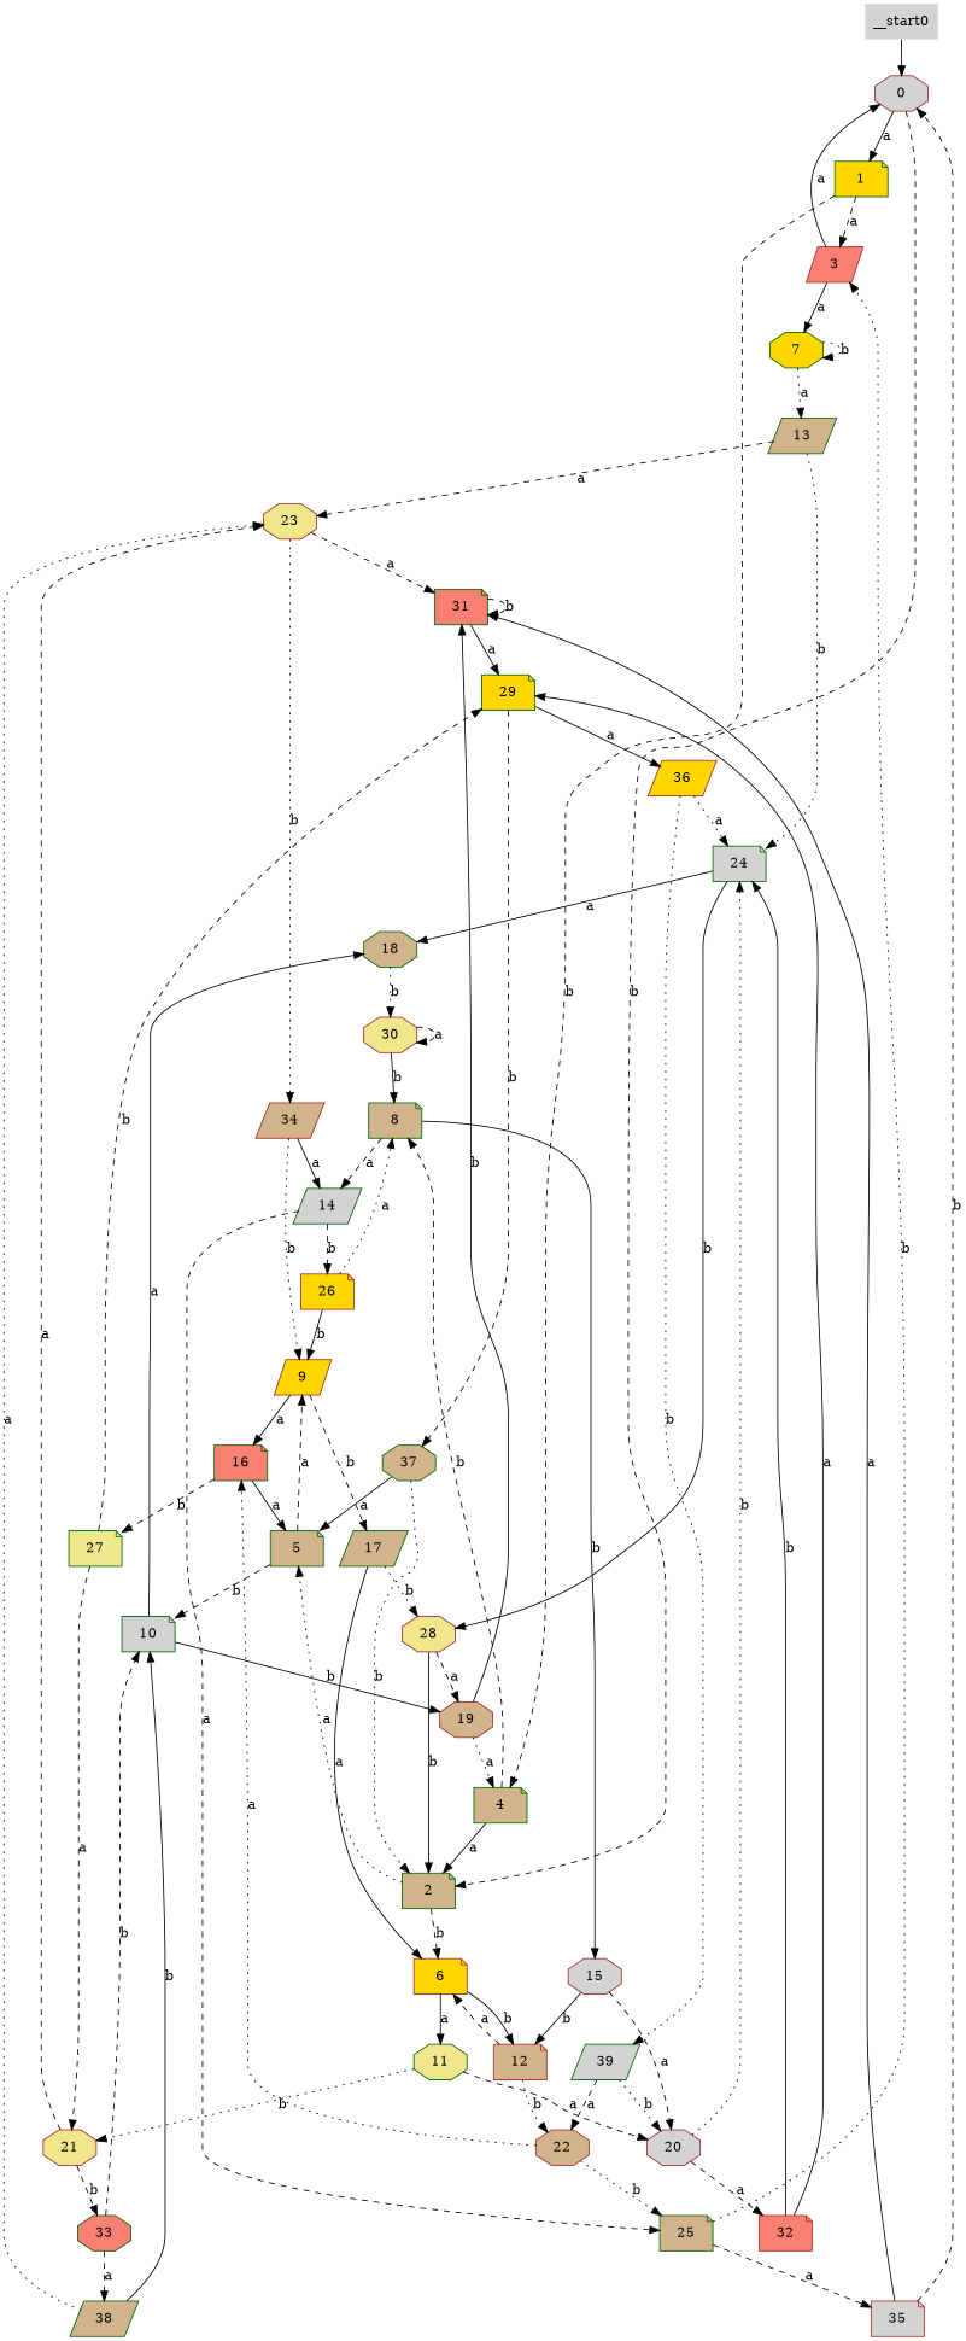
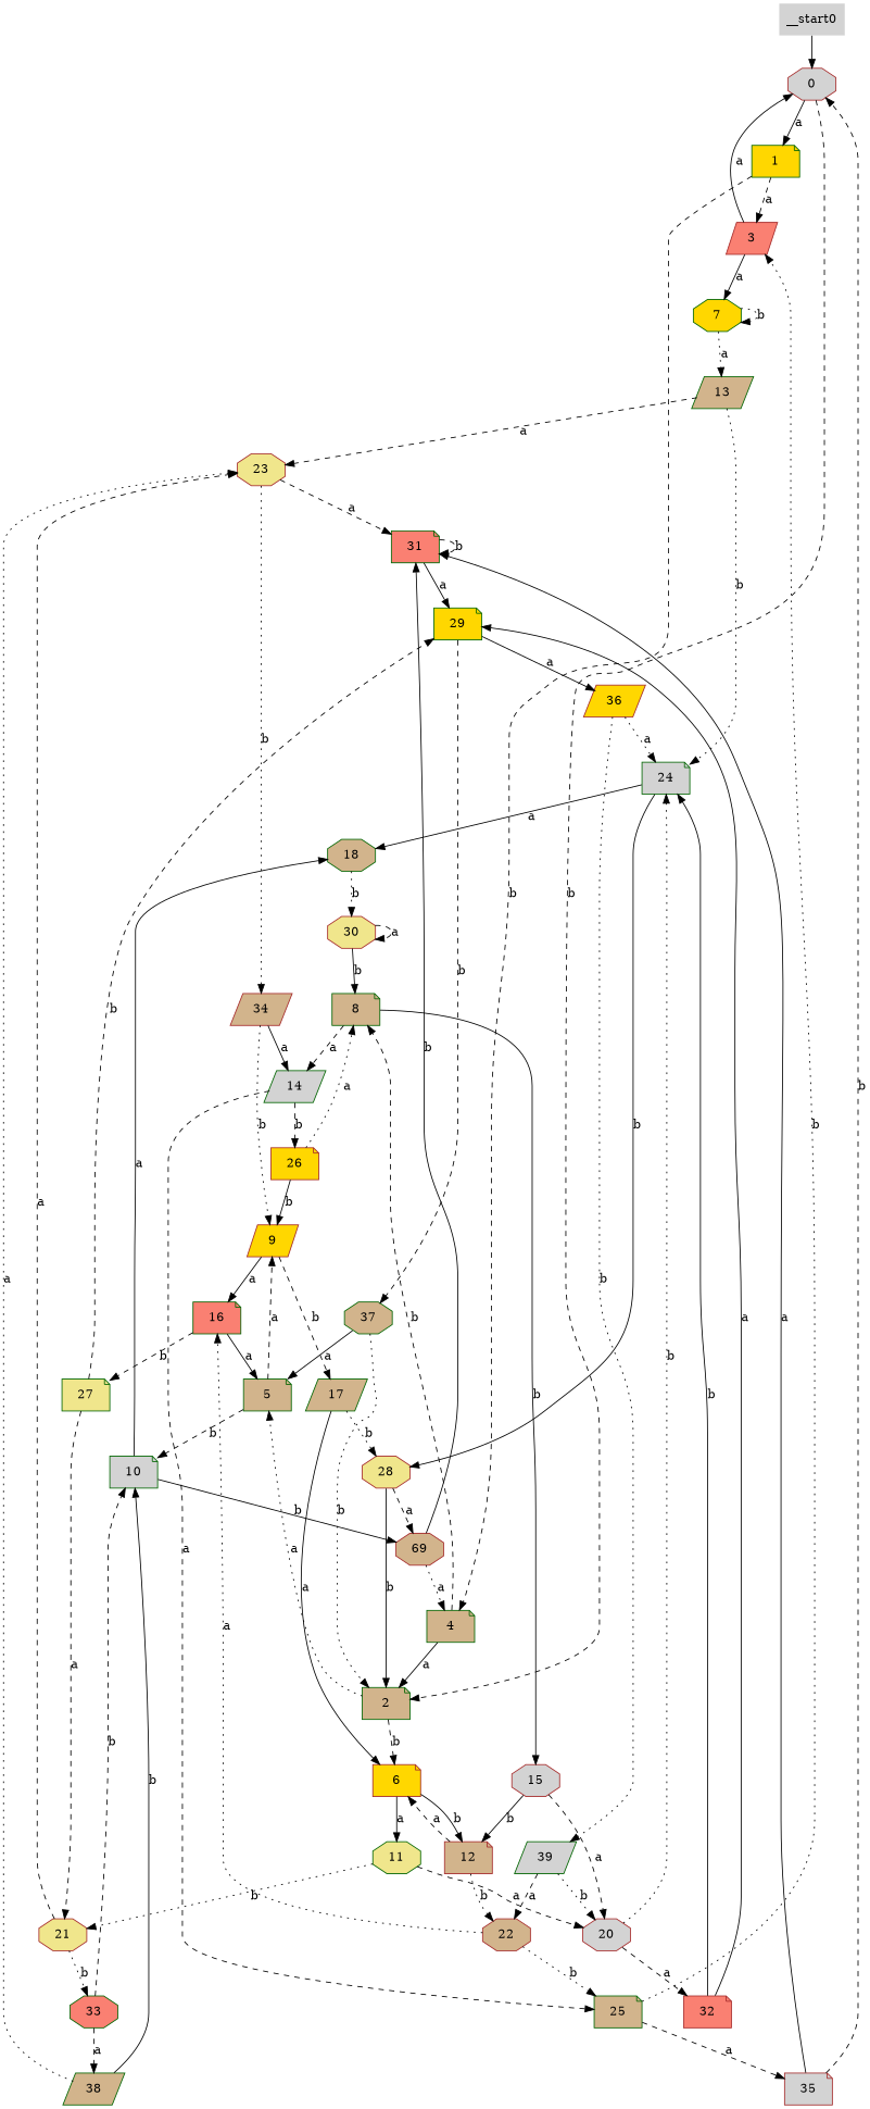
  digraph {
    fontname="DejaVu Serif"
    node [color=darkgreen fillcolor=tan fontname="DejaVu Serif" shape=note style=filled]
    edge [fontname="DejaVu Serif" style=dashed]
    __start0 [color=brown fillcolor=lightgrey shape=none]
    0 [color=brown fillcolor=lightgrey shape=octagon]
    1 [fillcolor=gold]
    2
    3 [color=brown fillcolor=salmon shape=parallelogram]
    4
    5
    6 [color=brown fillcolor=gold]
    7 [fillcolor=gold shape=octagon]
    8
    9 [color=brown fillcolor=gold shape=parallelogram]
    10 [fillcolor=lightgrey]
    11 [fillcolor=khaki shape=octagon]
    12 [color=brown]
    13 [shape=parallelogram]
    14 [fillcolor=lightgrey shape=parallelogram]
    15 [color=brown fillcolor=lightgrey shape=octagon]
    16 [fillcolor=salmon]
    17 [shape=parallelogram]
    18 [shape=octagon]
-   19 [color=brown shape=octagon]
+   19 [color=brown shape=octagon label=69]
    20 [color=brown fillcolor=lightgrey shape=octagon]
    21 [color=brown fillcolor=khaki shape=octagon]
    22 [color=brown shape=octagon]
    23 [color=brown fillcolor=khaki shape=octagon]
    24 [fillcolor=lightgrey]
    25
    26 [color=brown fillcolor=gold]
    27 [fillcolor=khaki]
    28 [color=brown fillcolor=khaki shape=octagon]
    30 [color=brown fillcolor=khaki shape=octagon]
    31 [fillcolor=salmon]
    32 [color=brown fillcolor=salmon]
    33 [fillcolor=salmon shape=octagon]
    34 [color=brown shape=parallelogram]
    35 [color=brown fillcolor=lightgrey]
    29 [fillcolor=gold]
    36 [color=brown fillcolor=gold shape=parallelogram]
    37 [shape=octagon]
    38 [shape=parallelogram]
    39 [fillcolor=lightgrey shape=parallelogram]
    __start0 -> 0 [style=solid]
    0 -> 1 [label=a style=solid]
    0 -> 2 [label=b]
    1 -> 3 [label=a]
    1 -> 4 [label=b]
    2 -> 5 [label=a style=dotted]
    2 -> 6 [label=b]
    3 -> 0 [label=a style=solid]
    3 -> 7 [label=a style=solid]
    4 -> 2 [label=a style=solid]
    4 -> 8 [label=b]
    5 -> 9 [label=a]
    5 -> 10 [label=b]
    6 -> 11 [label=a style=solid]
    6 -> 12 [label=b style=solid]
    7 -> 7 [label=b style=dotted]
    7 -> 13 [label=a style=dotted]
    8 -> 14 [label=a]
    8 -> 15 [label=b style=solid]
    9 -> 16 [label=a style=solid]
    9 -> 17 [label=b]
    10 -> 18 [label=a style=solid]
    10 -> 19 [label=b style=solid]
    11 -> 20 [label=a]
    11 -> 21 [label=b style=dotted]
    12 -> 6 [label=a]
    12 -> 22 [label=b style=dotted]
    13 -> 23 [label=a]
    13 -> 24 [label=b style=dotted]
    14 -> 25 [label=a]
    14 -> 26 [label=b]
    15 -> 12 [label=b style=solid]
    15 -> 20 [label=a]
    16 -> 5 [label=a style=solid]
    16 -> 27 [label=b]
    17 -> 6 [label=a style=solid]
    17 -> 28 [label=b style=dotted]
    18 -> 30 [label=b style=dotted]
    19 -> 4 [label=a style=dotted]
    19 -> 31 [label=b style=solid]
    20 -> 24 [label=b style=dotted]
    20 -> 32 [label=a]
    21 -> 23 [label=a]
-   21 -> 33 [label=b]
+   21 -> 33 [label=b style=dotted]
    22 -> 16 [label=a style=dotted]
    22 -> 25 [label=b style=dotted]
    23 -> 31 [label=a]
    23 -> 34 [label=b style=dotted]
    24 -> 18 [label=a style=solid]
    24 -> 28 [label=b style=solid]
    25 -> 3 [label=b style=dotted]
    25 -> 35 [label=a]
    26 -> 8 [label=a style=dotted]
    26 -> 9 [label=b style=solid]
    27 -> 21 [label=a]
    27 -> 29 [label=b]
    28 -> 2 [label=b style=solid]
    28 -> 19 [label=a]
    30 -> 8 [label=b style=solid]
    30 -> 30 [label=a]
    31 -> 31 [label=b]
    31 -> 29 [label=a style=solid]
    32 -> 24 [label=b style=solid]
    32 -> 29 [label=a style=solid]
    33 -> 10 [label=b]
    33 -> 38 [label=a]
    34 -> 9 [label=b style=dotted]
    34 -> 14 [label=a style=solid]
    35 -> 0 [label=b]
    35 -> 31 [label=a style=solid]
    29 -> 36 [label=a style=solid]
    29 -> 37 [label=b]
    36 -> 24 [label=a style=dotted]
    36 -> 39 [label=b style=dotted]
    37 -> 2 [label=b style=dotted]
    37 -> 5 [label=a style=solid]
    38 -> 10 [label=b style=solid]
    38 -> 23 [label=a style=dotted]
    39 -> 20 [label=b style=dotted]
    39 -> 22 [label=a]
  }
